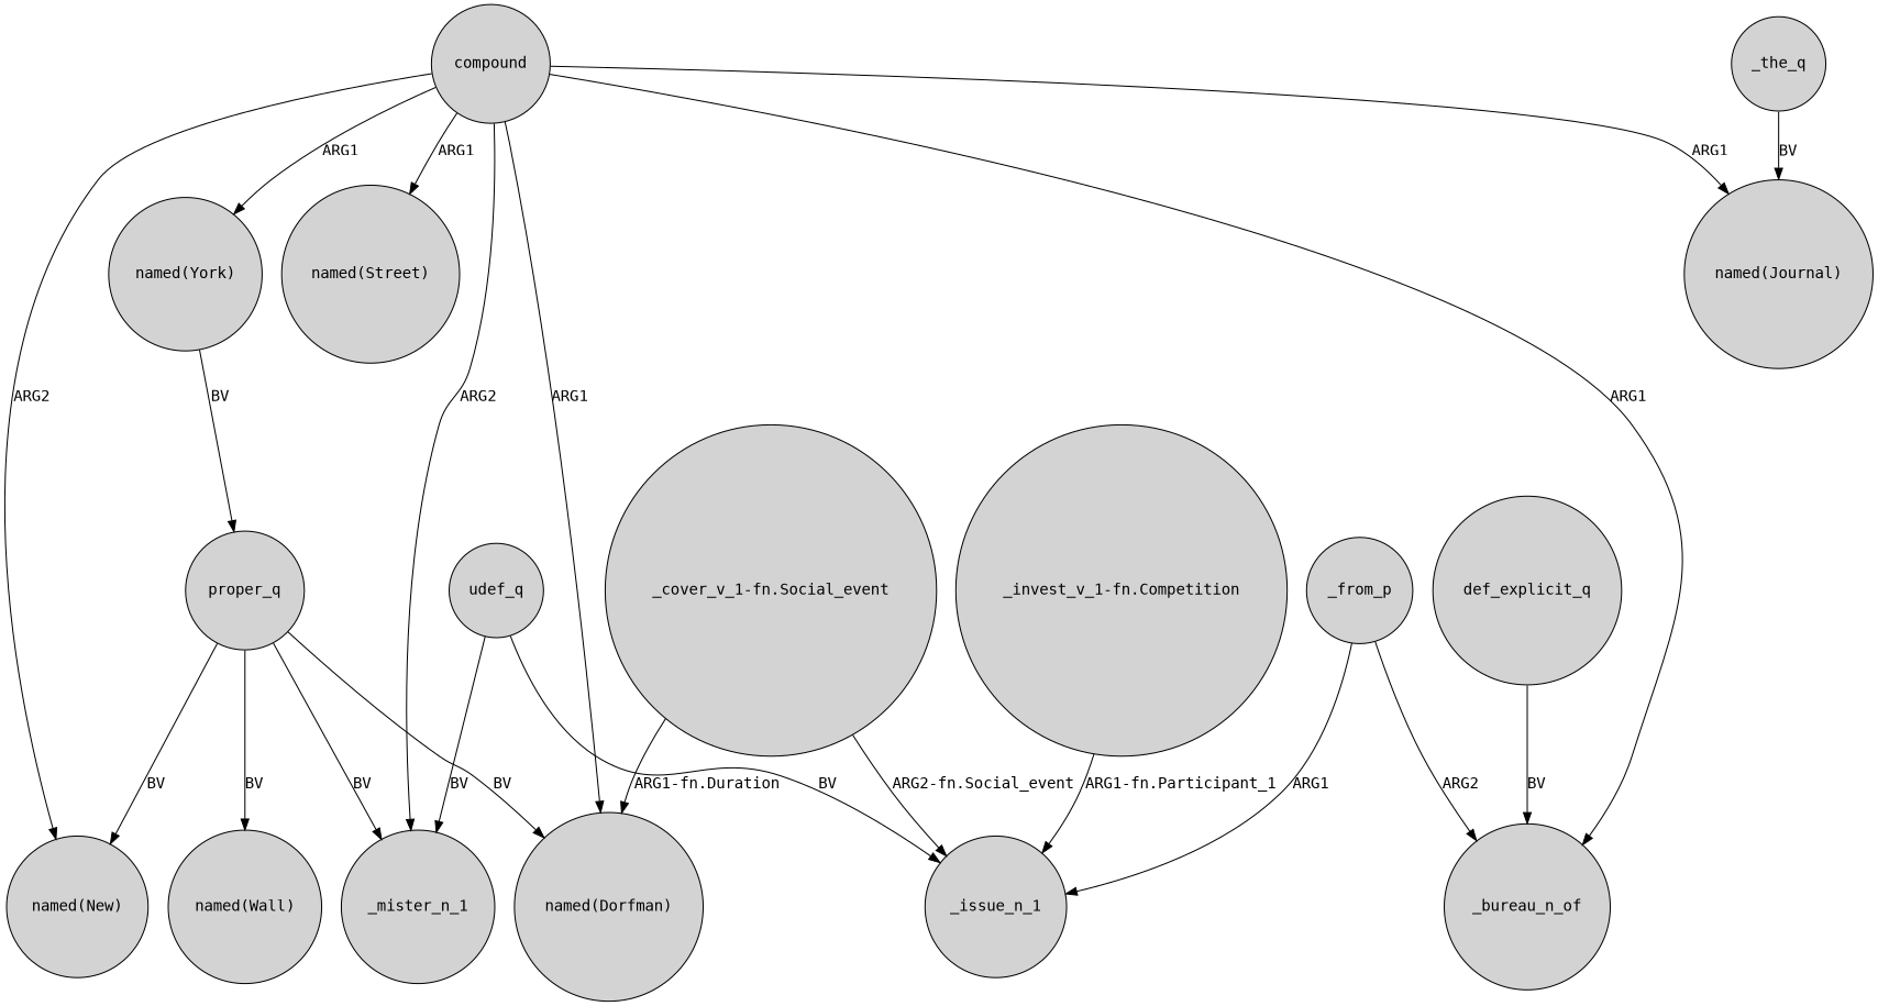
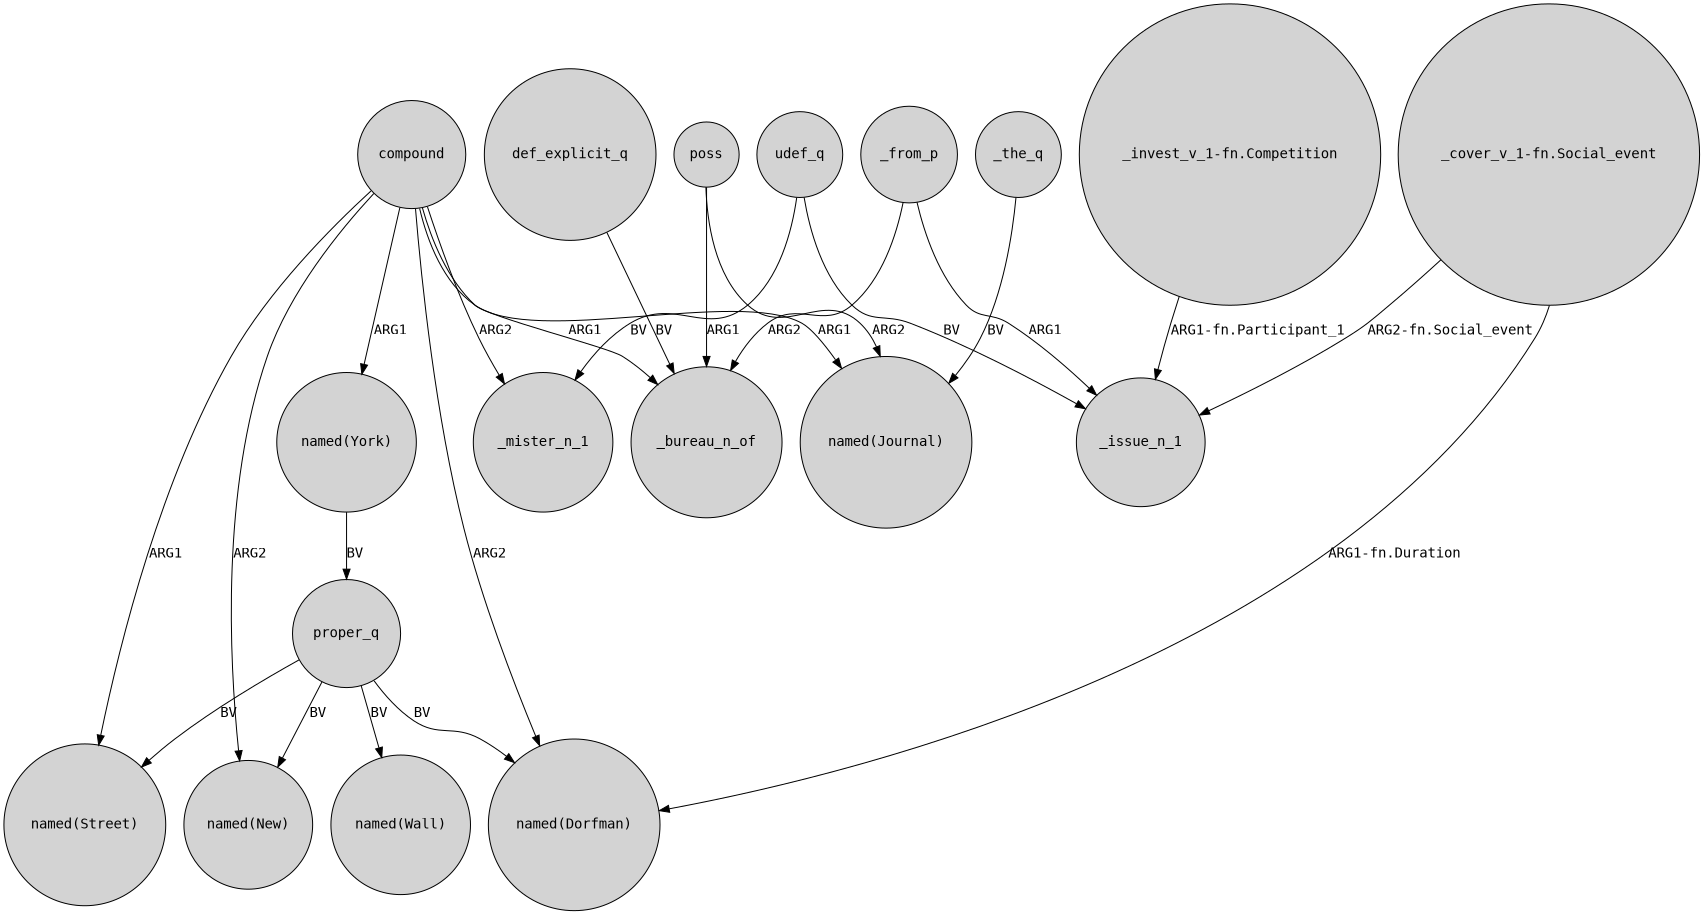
  digraph {
    fontname="DejaVu Sans Mono"
    node [fontname="DejaVu Sans Mono" shape=circle style=filled]
    edge [fontname="DejaVu Sans Mono"]
    compound
    "named(Dorfman)"
    _mister_n_1
    _bureau_n_of
    "named(New)"
    "named(Journal)"
    "named(York)"
    "named(Street)"
    proper_q
    "_cover_v_1-fn.Social_event"
    _issue_n_1
    _from_p
    "named(Wall)"
    udef_q
+   poss
    "_invest_v_1-fn.Competition"
    _the_q
    def_explicit_q
-   compound -> "named(Dorfman)" [label=ARG1]
+   compound -> "named(Dorfman)" [label=ARG2]
    compound -> _mister_n_1 [label=ARG2]
    compound -> _bureau_n_of [label=ARG1]
    compound -> "named(New)" [label=ARG2]
    compound -> "named(Journal)" [label=ARG1]
    compound -> "named(York)" [label=ARG1]
    compound -> "named(Street)" [label=ARG1]
    "named(York)" -> proper_q [label=BV]
    proper_q -> "named(Dorfman)" [label=BV]
    proper_q -> "named(New)" [label=BV]
-   proper_q -> _mister_n_1 [label=BV]
+   proper_q -> "named(Street)" [label=BV]
    proper_q -> "named(Wall)" [label=BV]
    "_cover_v_1-fn.Social_event" -> "named(Dorfman)" [label="ARG1-fn.Duration"]
    "_cover_v_1-fn.Social_event" -> _issue_n_1 [label="ARG2-fn.Social_event"]
    _from_p -> _bureau_n_of [label=ARG2]
    _from_p -> _issue_n_1 [label=ARG1]
    udef_q -> _mister_n_1 [label=BV]
    udef_q -> _issue_n_1 [label=BV]
+   poss -> _bureau_n_of [label=ARG1]
+   poss -> "named(Journal)" [label=ARG2]
    "_invest_v_1-fn.Competition" -> _issue_n_1 [label="ARG1-fn.Participant_1"]
    _the_q -> "named(Journal)" [label=BV]
    def_explicit_q -> _bureau_n_of [label=BV]
  }
